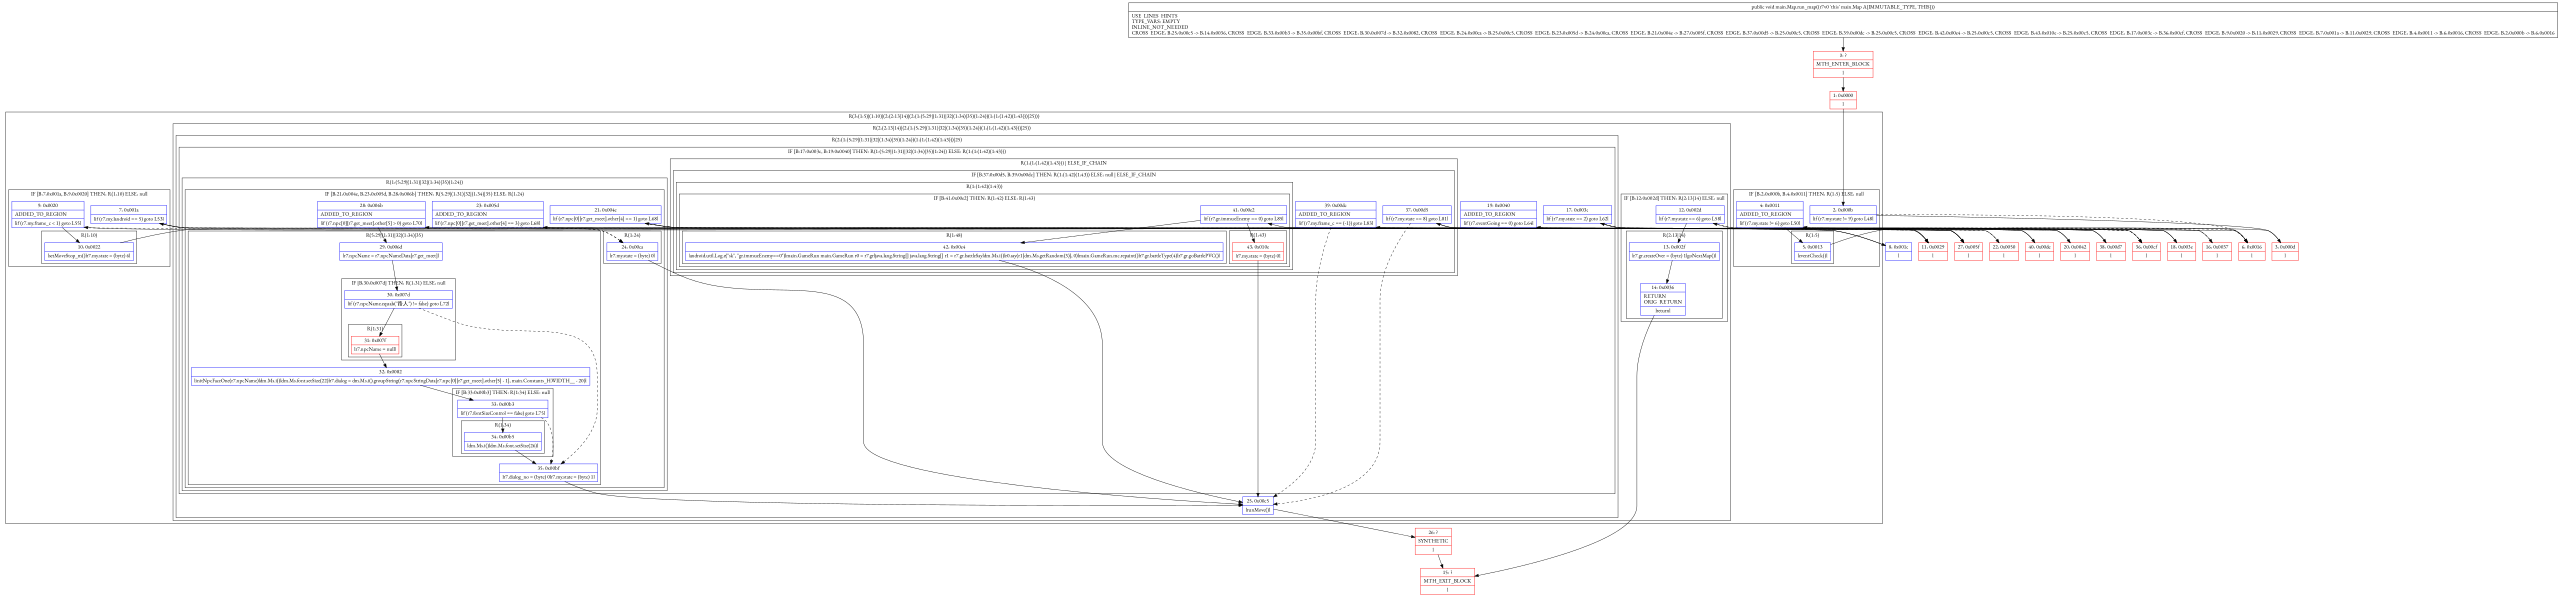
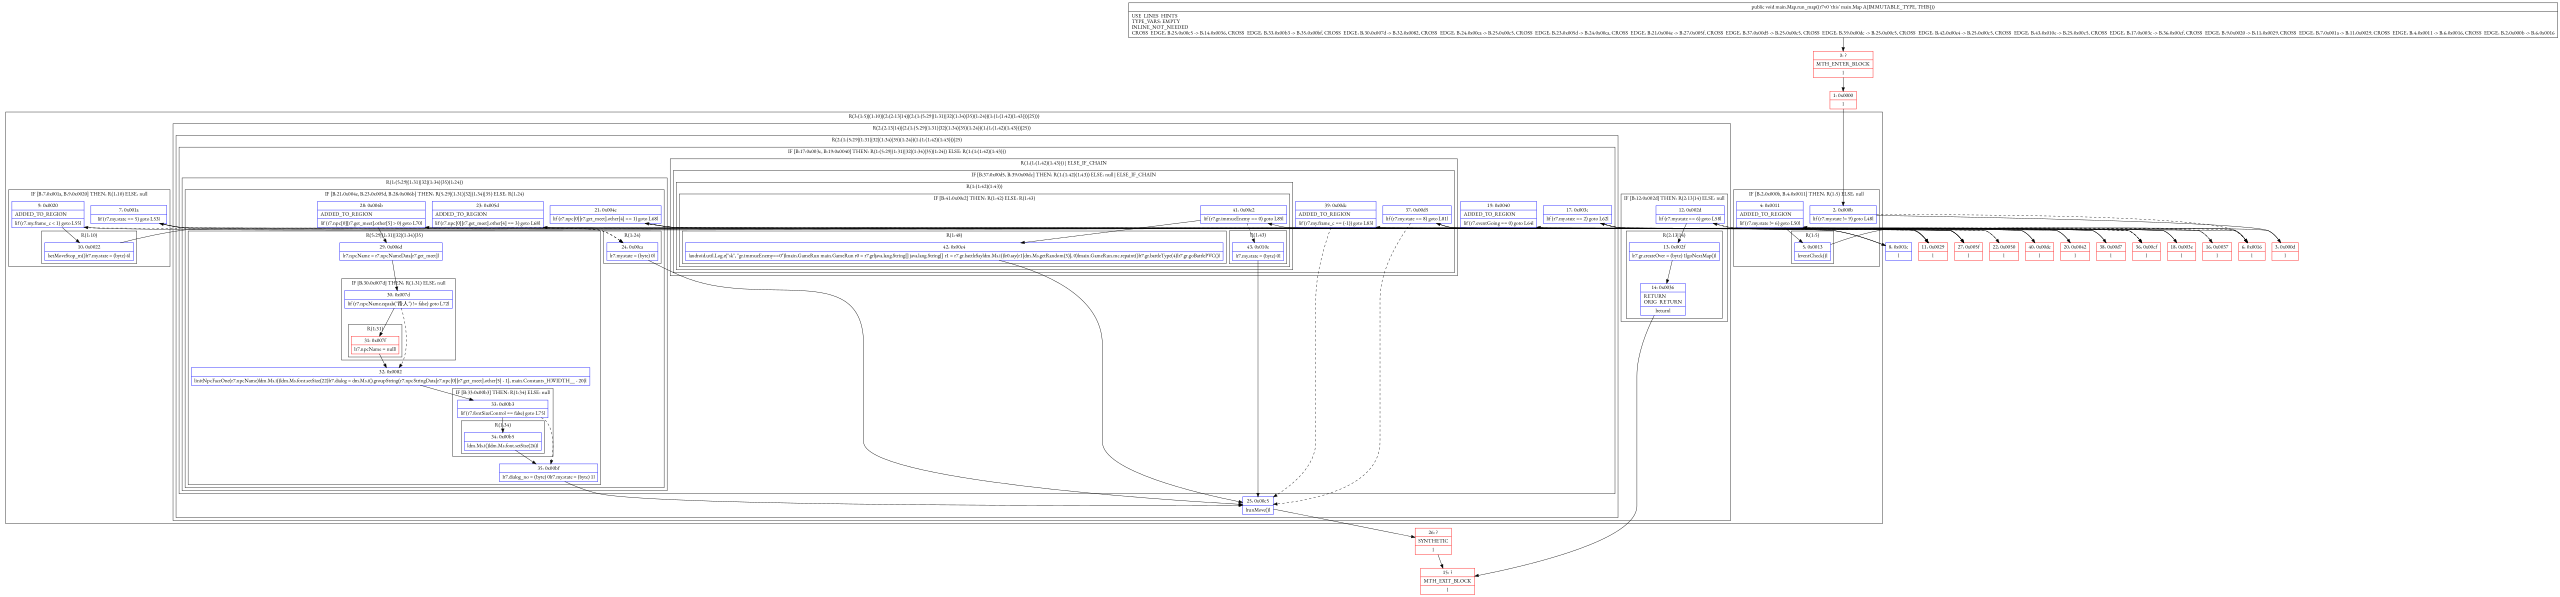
  digraph {
    fontname="EB Garamond"
    node [color=blue fontname="EB Garamond" shape=record]
    edge [fontname="EB Garamond"]
    n1 [label="{5\:\ 0x0013|leventCheck()l}"]
    n2 [label="{2\:\ 0x000b|lif (r7.my.state != 9) goto L48l}"]
    n3 [label="{4\:\ 0x0011|ADDED_TO_REGION\l|lif (r7.my.state != 6) goto L50l}"]
    n4 [label="{10\:\ 0x0022|lsetMoveStop_m()lr7.my.state = (byte) 6l}"]
-   n5 [label="{7\:\ 0x001a|lif (r7.my.landroid == 5) goto L53l}"]
+   n5 [label="{7\:\ 0x001a|lif (r7.my.state == 5) goto L53l}"]
    n6 [label="{9\:\ 0x0020|ADDED_TO_REGION\l|lif (r7.my.frame_c \< 1) goto L55l}"]
    n7 [label="{13\:\ 0x002f|lr7.gr.createOver = (byte) 1lgoNextMap()l}"]
    n8 [label="{14\:\ 0x0036|RETURN\lORIG_RETURN\l|lreturnl}"]
    n9 [label="{12\:\ 0x002d|lif (r7.my.state == 6) goto L58l}"]
    n10 [color=red label="{31\:\ 0x007f|lr7.npcName = nulll}"]
    n11 [label="{30\:\ 0x007d|lif (r7.npcName.equals(\"路人\") != false) goto L72l}"]
    n12 [label="{34\:\ 0x00b5|ldm.Ms.i()ldm.Ms.font.setSize(26)l}"]
    n13 [label="{33\:\ 0x00b3|lif (r7.fontSizeControl == false) goto L75l}"]
    n14 [label="{29\:\ 0x006d|lr7.npcName = r7.npcNameData[r7.get_meet]l}"]
    n15 [label="{32\:\ 0x0082|linitNpcFaceOne(r7.npcName)ldm.Ms.i()ldm.Ms.font.setSize(22)lr7.dialog = dm.Ms.i().groupString(r7.npcStringData[r7.npc[0][r7.get_meet].other[5] \- 1], main.Constants_H.WIDTH__ \- 20)l}"]
    n16 [label="{35\:\ 0x00bf|lr7.dialog_no = (byte) 0lr7.my.state = (byte) 1l}"]
    n17 [label="{24\:\ 0x00ca|lr7.my.state = (byte) 0l}"]
    n18 [label="{21\:\ 0x004e|lif (r7.npc[0][r7.get_meet].other[4] == 1) goto L68l}"]
    n19 [label="{23\:\ 0x005d|ADDED_TO_REGION\l|lif (r7.npc[0][r7.get_meet].other[4] == 3) goto L68l}"]
    n20 [label="{28\:\ 0x006b|ADDED_TO_REGION\l|lif (r7.npc[0][r7.get_meet].other[5] \> 0) goto L70l}"]
    n21 [label="{42\:\ 0x00e4|landroid.util.Log.e(\"sk\", \"gr.immueEnemy==0\")lmain.GameRun main.GameRun r0 = r7.grljava.lang.String[] java.lang.String[] r1 = r7.gr.battleSayldm.Ms.i()lr0.say(r1[dm.Ms.getRandom(3)], 0)lmain.GameRun.mc.repaint()lr7.gr.battleType(4)lr7.gr.goBattlePVC()l}"]
-   n22 [color=red label="{43\:\ 0x010e|lr7.my.state = (byte) 0l}"]
+   n22 [label="{43\:\ 0x010e|lr7.my.state = (byte) 0l}"]
    n23 [label="{41\:\ 0x00e2|lif (r7.gr.immueEnemy == 0) goto L85l}"]
    n24 [label="{37\:\ 0x00d5|lif (r7.my.state == 8) goto L81l}"]
    n25 [label="{39\:\ 0x00dc|ADDED_TO_REGION\l|lif (r7.my.frame_c == (\-1)) goto L83l}"]
    n26 [label="{17\:\ 0x003c|lif (r7.my.state == 2) goto L62l}"]
    n27 [label="{19\:\ 0x0040|ADDED_TO_REGION\l|lif (r7.eventGoing == 0) goto L64l}"]
    n28 [label="{25\:\ 0x00c5|lrunMove()l}"]
    n29 [color=red label="{6\:\ 0x0016|l}"]
    n30 [color=red label="{3\:\ 0x000d|l}"]
    n31 [color=red label="{11\:\ 0x0029|l}"]
    n32 [label="{8\:\ 0x001c|l}"]
    n33 [color=red label="{15\:\ ?|MTH_EXIT_BLOCK\l|l}"]
    n34 [color=red label="{16\:\ 0x0037|l}"]
    n35 [color=red label="{22\:\ 0x0050|l}"]
    n36 [color=red label="{27\:\ 0x005f|l}"]
    n37 [color=red label="{38\:\ 0x00d7|l}"]
    n38 [color=red label="{40\:\ 0x00de|l}"]
    n39 [color=red label="{18\:\ 0x003e|l}"]
    n40 [color=red label="{36\:\ 0x00cf|l}"]
    n41 [color=red label="{20\:\ 0x0042|l}"]
    n42 [color=red label="{26\:\ ?|SYNTHETIC\l|l}"]
    n43 [color=red label="{0\:\ ?|MTH_ENTER_BLOCK\l|l}"]
    n44 [color=red label="{1\:\ 0x0000|l}"]
    n45 [label="{public void main.Map.run_map((r7v0 'this' main.Map A[IMMUTABLE_TYPE, THIS]))  | USE_LINES_HINTS\lTYPE_VARS: EMPTY\lINLINE_NOT_NEEDED\lCROSS_EDGE: B:25:0x00c5 \-\> B:14:0x0036, CROSS_EDGE: B:33:0x00b3 \-\> B:35:0x00bf, CROSS_EDGE: B:30:0x007d \-\> B:32:0x0082, CROSS_EDGE: B:24:0x00ca \-\> B:25:0x00c5, CROSS_EDGE: B:23:0x005d \-\> B:24:0x00ca, CROSS_EDGE: B:21:0x004e \-\> B:27:0x005f, CROSS_EDGE: B:37:0x00d5 \-\> B:25:0x00c5, CROSS_EDGE: B:39:0x00dc \-\> B:25:0x00c5, CROSS_EDGE: B:42:0x00e4 \-\> B:25:0x00c5, CROSS_EDGE: B:43:0x010e \-\> B:25:0x00c5, CROSS_EDGE: B:17:0x003c \-\> B:36:0x00cf, CROSS_EDGE: B:9:0x0020 \-\> B:11:0x0029, CROSS_EDGE: B:7:0x001a \-\> B:11:0x0029, CROSS_EDGE: B:4:0x0011 \-\> B:6:0x0016, CROSS_EDGE: B:2:0x000b \-\> B:6:0x0016\l}" color=""]
    subgraph cluster_1 {
      label="R(3:(1:5)|(1:10)|(2:(2:13|14)|(2:(1:(5:29|(1:31)|32|(1:34)|35)(1:24))(1:(1:(1:42)(1:43)))|25)))"
      subgraph cluster_2 {
        label="IF [B:2:0x000b, B:4:0x0011] THEN: R(1:5) ELSE: null"
        n2
        n3
        subgraph cluster_3 {
          label="R(1:5)"
          n1
        }
      }
      subgraph cluster_4 {
        label="IF [B:7:0x001a, B:9:0x0020] THEN: R(1:10) ELSE: null"
        n5
        n6
        subgraph cluster_5 {
          label="R(1:10)"
          n4
        }
      }
      subgraph cluster_6 {
        label="R(2:(2:13|14)|(2:(1:(5:29|(1:31)|32|(1:34)|35)(1:24))(1:(1:(1:42)(1:43)))|25))"
        subgraph cluster_7 {
          label="IF [B:12:0x002d] THEN: R(2:13|14) ELSE: null"
          n9
          subgraph cluster_8 {
            label="R(2:13|14)"
            n7
            n8
          }
        }
        subgraph cluster_9 {
          label="R(2:(1:(5:29|(1:31)|32|(1:34)|35)(1:24))(1:(1:(1:42)(1:43)))|25)"
          n28
          subgraph cluster_10 {
            label="IF [B:17:0x003c, B:19:0x0040] THEN: R(1:(5:29|(1:31)|32|(1:34)|35)(1:24)) ELSE: R(1:(1:(1:42)(1:43)))"
            n26
            n27
            subgraph cluster_11 {
              label="R(1:(5:29|(1:31)|32|(1:34)|35)(1:24))"
              subgraph cluster_12 {
                label="IF [B:21:0x004e, B:23:0x005d, B:28:0x006b] THEN: R(5:29|(1:31)|32|(1:34)|35) ELSE: R(1:24)"
                n18
                n19
                n20
                subgraph cluster_13 {
                  label="R(5:29|(1:31)|32|(1:34)|35)"
                  n14
                  n15
                  n16
                  subgraph cluster_14 {
                    label="IF [B:30:0x007d] THEN: R(1:31) ELSE: null"
                    n11
                    subgraph cluster_15 {
                      label="R(1:31)"
                      n10
                    }
                  }
                  subgraph cluster_16 {
                    label="IF [B:33:0x00b3] THEN: R(1:34) ELSE: null"
                    n13
                    subgraph cluster_17 {
                      label="R(1:34)"
                      n12
                    }
                  }
                }
                subgraph cluster_18 {
                  label="R(1:24)"
                  n17
                }
              }
            }
            subgraph cluster_19 {
              label="R(1:(1:(1:42)(1:43))) | ELSE_IF_CHAIN\l"
              subgraph cluster_20 {
                label="IF [B:37:0x00d5, B:39:0x00dc] THEN: R(1:(1:42)(1:43)) ELSE: null | ELSE_IF_CHAIN\l"
                n24
                n25
                subgraph cluster_21 {
                  label="R(1:(1:42)(1:43))"
                  subgraph cluster_22 {
                    label="IF [B:41:0x00e2] THEN: R(1:42) ELSE: R(1:43)"
                    n23
                    subgraph cluster_23 {
                      label="R(1:48)"
                      n21
                    }
                    subgraph cluster_24 {
                      label="R(1:43)"
                      n22
                    }
                  }
                }
              }
            }
          }
        }
      }
    }
    n1 -> n29
    n2 -> n29 [style=dashed]
    n2 -> n30
    n3 -> n1
    n3 -> n29 [style=dashed]
    n4 -> n31
    n5 -> n31 [style=dashed]
    n5 -> n32
    n6 -> n4
    n6 -> n31 [style=dashed]
    n7 -> n8
    n8 -> n33
    n9 -> n7
    n9 -> n34 [style=dashed]
    n10 -> n15
    n11 -> n10
-   n11 -> n16 [style=dashed]
+   n11 -> n15 [style=dashed]
    n12 -> n16
    n13 -> n12
    n13 -> n16 [style=dashed]
    n14 -> n11
    n15 -> n13
    n16 -> n28
    n17 -> n28
    n18 -> n35 [style=dashed]
    n18 -> n36
    n19 -> n17 [style=dashed]
    n19 -> n36
    n20 -> n14
    n20 -> n17 [style=dashed]
    n21 -> n28
    n22 -> n28
    n23 -> n21
-   n23 -> n22 [style=solid]
+   n23 -> n22 [style=dashed]
    n24 -> n28 [style=dashed]
    n24 -> n37
    n25 -> n28 [style=dashed]
    n25 -> n38
    n26 -> n39
    n26 -> n40 [style=dashed]
    n27 -> n40 [style=dashed]
    n27 -> n41
    n28 -> n42
    n29 -> n5
    n30 -> n3
    n31 -> n9
    n32 -> n6
    n34 -> n26
    n35 -> n19
    n36 -> n20
    n37 -> n25
    n38 -> n23
    n39 -> n27
    n40 -> n24
    n41 -> n18
    n42 -> n33
    n43 -> n44
    n44 -> n2
    n45 -> n43
  }
